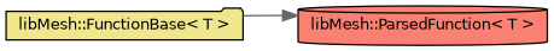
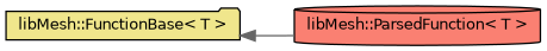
  digraph {
    rankdir=LR
    node [color=black fontname=Helvetica fontsize=10 style=filled]
    n1 [fillcolor=khaki height=0.2 label="libMesh::FunctionBase\< T \>" shape=folder width=0.4]
    n2 [fillcolor=salmon height=0.2 label="libMesh::ParsedFunction\< T \>" shape=cylinder width=0.4]
-   n2 -> n1 [color=gray40 dir=back fontname=Helvetica fontsize=10 labelfontname=Helvetica labelfontsize=10 style=solid]
+   n1 -> n2 [color=gray40 dir=back fontname=Helvetica fontsize=10 labelfontname=Helvetica labelfontsize=10 style=solid]
  }
